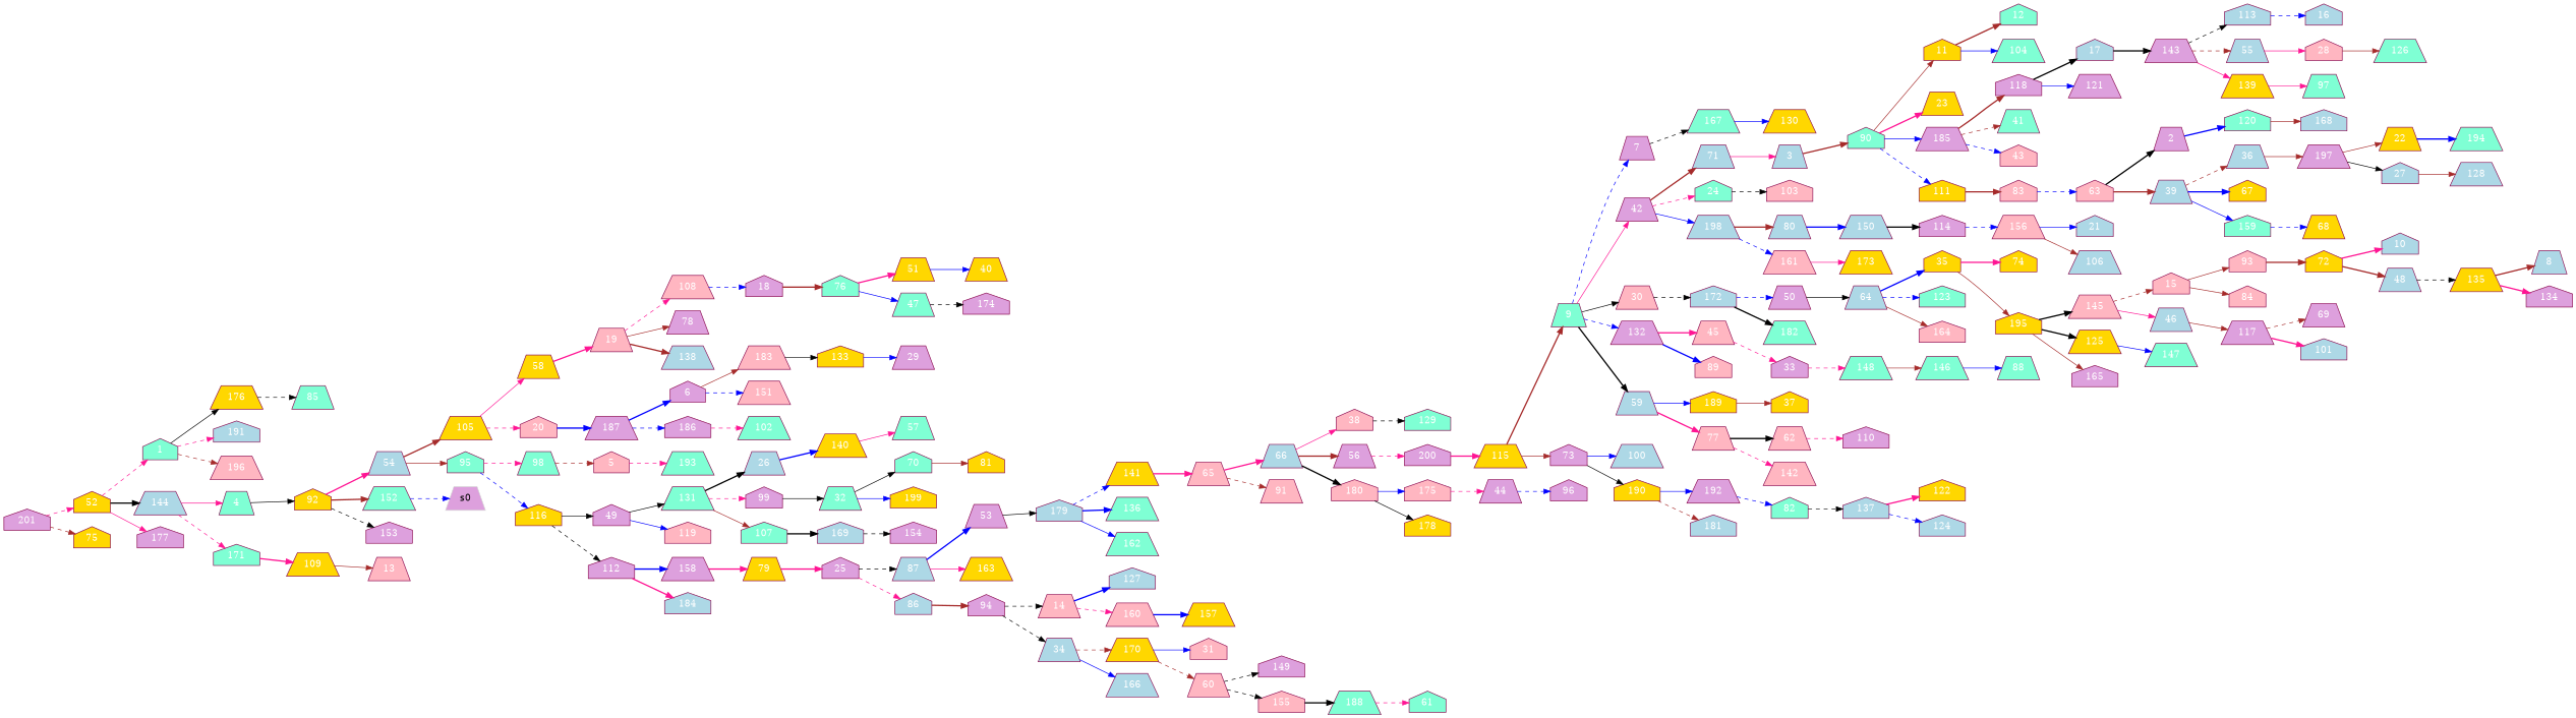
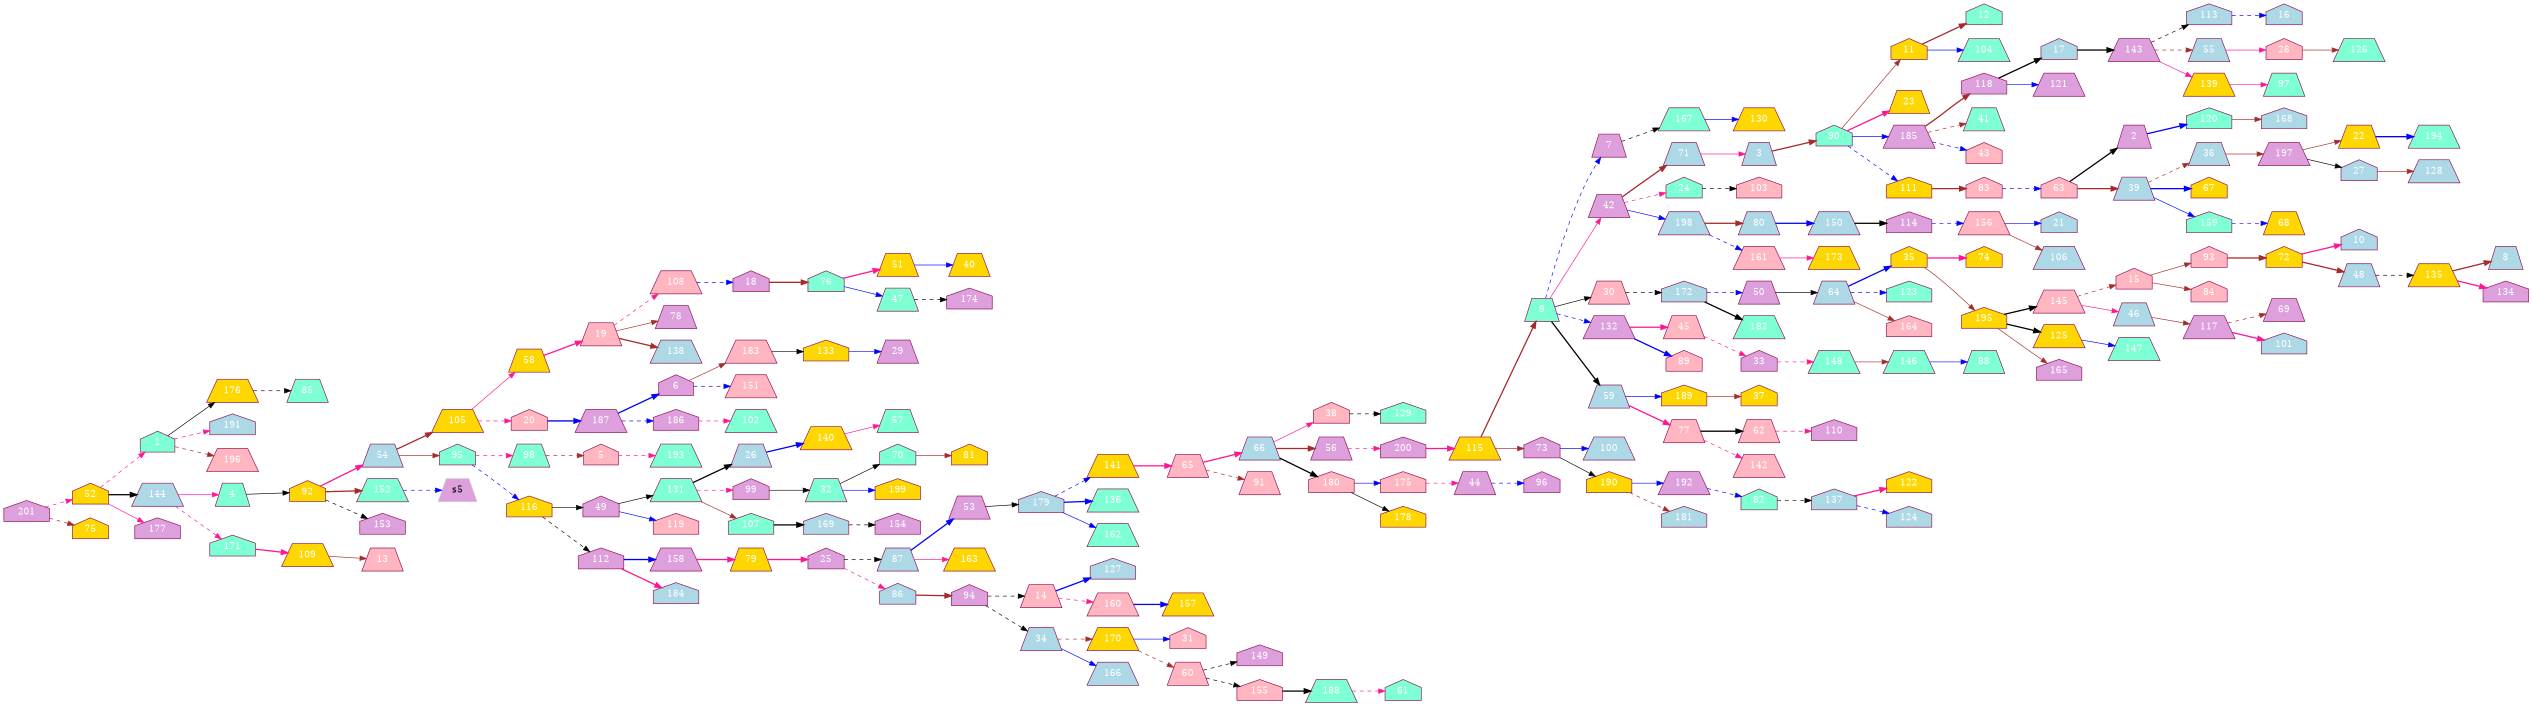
  digraph {
    rankdir=LR
    node [color=deeppink4 fontcolor=white style=filled fillcolor=plum shape=trapezium]
    edge [color=blue style=dashed]
    52 [fillcolor=gold shape=house]
    1 [fillcolor=aquamarine shape=house]
    144 [fillcolor=lightblue]
    177 [shape=house]
    176 [fillcolor=gold]
    191 [fillcolor=lightblue shape=house]
    196 [fillcolor=lightpink]
    63 [fillcolor=lightpink shape=house]
    2
    39 [fillcolor=lightblue]
    120 [fillcolor=aquamarine shape=house]
    71 [fillcolor=lightblue]
    3 [fillcolor=lightblue]
    90 [fillcolor=aquamarine shape=house]
    4 [fillcolor=aquamarine]
    171 [fillcolor=aquamarine shape=house]
    92 [fillcolor=gold shape=house]
    98 [fillcolor=aquamarine]
    5 [fillcolor=lightpink shape=house]
    193 [fillcolor=aquamarine]
    187
    6 [shape=house]
    186 [shape=house]
    183 [fillcolor=lightpink]
    151 [fillcolor=lightpink]
    9 [fillcolor=aquamarine]
    7
    42
    30 [fillcolor=lightpink]
    132
    59 [fillcolor=lightblue]
    167 [fillcolor=aquamarine]
    135 [fillcolor=gold]
    8 [fillcolor=lightblue]
    134 [shape=house]
    115 [fillcolor=gold]
    73 [shape=house]
    72 [fillcolor=gold shape=house]
    10 [fillcolor=lightblue shape=house]
    48 [fillcolor=lightblue]
    11 [fillcolor=gold shape=house]
    23 [fillcolor=gold]
    185
    111 [fillcolor=gold shape=house]
    12 [fillcolor=aquamarine shape=house]
    104 [fillcolor=aquamarine]
    109 [fillcolor=gold]
    13 [fillcolor=lightpink]
    94 [shape=house]
    14 [fillcolor=lightpink]
    34 [fillcolor=lightblue]
    127 [fillcolor=lightblue shape=house]
    160 [fillcolor=lightpink]
    145 [fillcolor=lightpink]
    15 [fillcolor=lightpink shape=house]
    46 [fillcolor=lightblue]
    93 [fillcolor=lightpink shape=house]
    84 [fillcolor=lightpink shape=house]
    113 [fillcolor=lightblue shape=house]
    16 [fillcolor=lightblue shape=house]
    118 [shape=house]
    17 [fillcolor=lightblue shape=house]
    121
    143
    108 [fillcolor=lightpink]
    18 [shape=house]
    76 [fillcolor=aquamarine shape=house]
    58 [fillcolor=gold]
    19 [fillcolor=lightpink]
    78
    138 [fillcolor=lightblue]
    105 [fillcolor=gold]
    20 [fillcolor=lightpink shape=house]
    156 [fillcolor=lightpink]
    21 [fillcolor=lightblue shape=house]
    106 [fillcolor=lightblue]
    197
    22 [fillcolor=gold]
    27 [fillcolor=lightblue shape=house]
    194 [fillcolor=aquamarine]
    24 [fillcolor=aquamarine shape=house]
    198 [fillcolor=lightblue]
    103 [fillcolor=lightpink shape=house]
    79 [fillcolor=gold]
    25 [shape=house]
    87 [fillcolor=lightblue]
    86 [fillcolor=lightblue shape=house]
    131 [fillcolor=aquamarine]
    26 [fillcolor=lightblue]
    99 [shape=house]
    107 [fillcolor=aquamarine shape=house]
    140 [fillcolor=gold]
    128 [fillcolor=lightblue]
    55 [fillcolor=lightblue]
    28 [fillcolor=lightpink shape=house]
    126 [fillcolor=aquamarine]
    133 [fillcolor=gold shape=house]
    29
    172 [fillcolor=lightblue shape=house]
    170 [fillcolor=gold]
    31 [fillcolor=lightpink shape=house]
    60 [fillcolor=lightpink]
    32 [fillcolor=aquamarine]
    70 [fillcolor=aquamarine shape=house]
    199 [fillcolor=gold shape=house]
    45 [fillcolor=lightpink]
    33 [shape=house]
    148 [fillcolor=aquamarine]
    166 [fillcolor=lightblue]
    64 [fillcolor=lightblue]
    35 [fillcolor=gold shape=house]
    123 [fillcolor=aquamarine shape=house]
    164 [fillcolor=lightpink shape=house]
    74 [fillcolor=gold shape=house]
    195 [fillcolor=gold shape=house]
    36 [fillcolor=lightblue]
    67 [fillcolor=gold shape=house]
    159 [fillcolor=aquamarine shape=house]
    189 [fillcolor=gold shape=house]
    37 [fillcolor=gold shape=house]
    66 [fillcolor=lightblue]
    38 [fillcolor=lightpink shape=house]
    56
    180 [fillcolor=lightpink shape=house]
    129 [fillcolor=aquamarine shape=house]
    51 [fillcolor=gold]
    40 [fillcolor=gold]
    41 [fillcolor=aquamarine]
    43 [fillcolor=lightpink shape=house]
    175 [fillcolor=lightpink shape=house]
    44
    96 [shape=house]
    89 [fillcolor=lightpink shape=house]
    117
    47 [fillcolor=aquamarine]
    174 [shape=house]
    116 [fillcolor=gold shape=house]
    49 [shape=house]
    112 [shape=house]
    119 [fillcolor=lightpink shape=house]
    50
    182 [fillcolor=aquamarine]
    201 [shape=house]
    75 [fillcolor=gold shape=house]
    53
    163 [fillcolor=gold]
    179 [fillcolor=lightblue shape=house]
    54 [fillcolor=lightblue]
    152 [fillcolor=aquamarine]
    153 [shape=house]
    95 [fillcolor=aquamarine shape=house]
    139 [fillcolor=gold]
    200 [shape=house]
    57 [fillcolor=aquamarine]
    77 [fillcolor=lightpink]
    149 [shape=house]
    155 [fillcolor=lightpink shape=house]
    188 [fillcolor=aquamarine]
    61 [fillcolor=aquamarine shape=house]
    62 [fillcolor=lightpink]
    142 [fillcolor=lightpink]
    110 [shape=house]
    83 [fillcolor=lightpink shape=house]
    141 [fillcolor=gold]
    65 [fillcolor=lightpink]
    91 [fillcolor=lightpink]
    68 [fillcolor=gold]
    69
    101 [fillcolor=lightblue shape=house]
    81 [fillcolor=gold shape=house]
    100 [fillcolor=lightblue]
    190 [fillcolor=gold shape=house]
    158
    80 [fillcolor=lightblue]
    161 [fillcolor=lightpink]
    150 [fillcolor=lightblue]
    192
    82 [fillcolor=aquamarine shape=house]
    137 [fillcolor=lightblue shape=house]
    85 [fillcolor=aquamarine]
    146 [fillcolor=aquamarine]
    88 [fillcolor=aquamarine]
    97 [fillcolor=aquamarine]
    102 [fillcolor=aquamarine]
    169 [fillcolor=lightblue shape=house]
    184 [fillcolor=lightblue shape=house]
    114 [shape=house]
    168 [fillcolor=lightblue shape=house]
    122 [fillcolor=gold shape=house]
    124 [fillcolor=lightblue shape=house]
    125 [fillcolor=gold]
    165 [shape=house]
    147 [fillcolor=aquamarine]
    130 [fillcolor=gold]
    136 [fillcolor=aquamarine]
    162 [fillcolor=aquamarine]
-   s0 [color=lightgrey fontcolor=black]
+   s0 [color=lightgrey fontcolor=black label=s5]
    154 [shape=house]
    157 [fillcolor=gold]
    173 [fillcolor=gold]
    178 [fillcolor=gold shape=house]
    181 [fillcolor=lightblue shape=house]
    52 -> 1 [color=deeppink]
    52 -> 144 [color=black style=bold]
    52 -> 177 [color=deeppink style=solid]
    1 -> 176 [color=black style=solid]
    1 -> 191 [color=deeppink]
    1 -> 196 [color=brown]
    144 -> 4 [color=deeppink style=solid]
    144 -> 171 [color=deeppink]
    176 -> 85 [color=black]
    63 -> 2 [color=black style=bold]
    63 -> 39 [color=brown style=bold]
    2 -> 120 [style=bold]
    39 -> 36 [color=brown]
    39 -> 67 [style=bold]
    39 -> 159 [style=solid]
    120 -> 168 [color=brown style=solid]
    71 -> 3 [color=deeppink style=solid]
    3 -> 90 [color=brown style=bold]
    90 -> 11 [color=brown style=solid]
    90 -> 23 [color=deeppink style=bold]
    90 -> 185 [style=solid]
    90 -> 111
    4 -> 92 [color=black style=solid]
    171 -> 109 [color=deeppink style=bold]
    92 -> 54 [color=deeppink style=bold]
    92 -> 152 [color=brown style=bold]
    92 -> 153 [color=black]
    98 -> 5 [color=brown]
    5 -> 193 [color=deeppink]
    187 -> 6 [style=bold]
    187 -> 186
    6 -> 183 [color=brown style=solid]
    6 -> 151
    186 -> 102 [color=deeppink]
    183 -> 133 [color=black style=solid]
    9 -> 7
    9 -> 42 [color=deeppink style=solid]
    9 -> 30 [color=black style=solid]
    9 -> 132
    9 -> 59 [color=black style=bold]
    7 -> 167 [color=black]
    42 -> 71 [color=brown style=bold]
    42 -> 24 [color=deeppink]
    42 -> 198 [style=solid]
    30 -> 172 [color=black]
    132 -> 45 [color=deeppink style=bold]
    132 -> 89 [style=bold]
    59 -> 189 [style=solid]
    59 -> 77 [color=deeppink style=bold]
    167 -> 130 [style=solid]
    135 -> 8 [color=brown style=bold]
    135 -> 134 [color=deeppink style=bold]
    115 -> 9 [color=brown style=bold]
    115 -> 73 [color=brown style=solid]
    73 -> 100 [style=solid]
    73 -> 190 [color=black style=solid]
    72 -> 10 [color=deeppink style=bold]
    72 -> 48 [color=brown style=bold]
    48 -> 135 [color=black]
    11 -> 12 [color=brown style=bold]
    11 -> 104 [style=solid]
    185 -> 118 [color=brown style=bold]
    185 -> 41 [color=brown]
    185 -> 43
    111 -> 83 [color=brown style=bold]
    109 -> 13 [color=brown style=solid]
    94 -> 14 [color=black]
    94 -> 34 [color=black]
    14 -> 127 [style=bold]
    14 -> 160 [color=deeppink]
    34 -> 170 [color=brown]
    34 -> 166 [style=solid]
    160 -> 157 [style=bold]
    145 -> 15 [color=brown]
    145 -> 46 [color=deeppink style=solid]
    15 -> 93 [color=brown style=solid]
    15 -> 84 [color=brown style=solid]
    46 -> 117 [color=brown style=solid]
    93 -> 72 [color=brown style=bold]
    113 -> 16
    118 -> 17 [color=black style=bold]
    118 -> 121 [style=solid]
    17 -> 143 [color=black style=bold]
    143 -> 113 [color=black]
    143 -> 55 [color=brown]
    143 -> 139 [color=deeppink style=solid]
    108 -> 18
    18 -> 76 [color=brown style=bold]
    76 -> 51 [color=deeppink style=bold]
    76 -> 47 [style=solid]
    58 -> 19 [color=deeppink style=bold]
    19 -> 108 [color=deeppink]
    19 -> 78 [color=brown style=solid]
    19 -> 138 [color=brown style=bold]
    105 -> 58 [color=deeppink style=solid]
    105 -> 20 [color=deeppink]
    20 -> 187 [style=bold]
    156 -> 21 [style=solid]
    156 -> 106 [color=brown style=solid]
    197 -> 22 [color=brown style=solid]
    197 -> 27 [color=black style=solid]
    22 -> 194 [style=bold]
    27 -> 128 [color=brown style=solid]
    24 -> 103 [color=black]
    198 -> 80 [color=brown style=bold]
    198 -> 161
    79 -> 25 [color=deeppink style=bold]
    25 -> 87 [color=black]
    25 -> 86 [color=deeppink]
    87 -> 53 [style=bold]
    87 -> 163 [color=deeppink style=solid]
    86 -> 94 [color=brown style=bold]
    131 -> 26 [color=black style=bold]
    131 -> 99 [color=deeppink]
    131 -> 107 [color=brown style=solid]
    26 -> 140 [style=bold]
    99 -> 32 [color=black style=solid]
    107 -> 169 [color=black style=bold]
    140 -> 57 [color=deeppink style=solid]
    55 -> 28 [color=deeppink style=solid]
    28 -> 126 [color=brown style=solid]
    133 -> 29 [style=solid]
    172 -> 50
    172 -> 182 [color=black style=bold]
    170 -> 31 [style=solid]
    170 -> 60 [color=brown]
    60 -> 149 [color=black]
    60 -> 155 [color=black]
    32 -> 70 [color=black style=solid]
    32 -> 199 [style=solid]
    70 -> 81 [color=brown style=solid]
    45 -> 33 [color=deeppink]
    33 -> 148 [color=deeppink]
    148 -> 146 [color=brown style=solid]
    64 -> 35 [style=bold]
    64 -> 123
    64 -> 164 [color=brown style=solid]
    35 -> 74 [color=deeppink style=bold]
    35 -> 195 [color=brown style=solid]
    195 -> 145 [color=black style=bold]
    195 -> 125 [color=black style=bold]
    195 -> 165 [color=brown style=solid]
    36 -> 197 [color=brown style=solid]
    159 -> 68
    189 -> 37 [color=brown style=solid]
    66 -> 38 [color=deeppink style=solid]
    66 -> 56 [color=brown style=bold]
    66 -> 180 [color=black style=bold]
    38 -> 129 [color=black]
    56 -> 200 [color=deeppink]
    180 -> 175 [style=solid]
    180 -> 178 [color=black style=solid]
    51 -> 40 [style=solid]
    175 -> 44 [color=deeppink]
    44 -> 96
    117 -> 69 [color=brown]
    117 -> 101 [color=deeppink style=bold]
    47 -> 174 [color=black]
    116 -> 49 [color=black style=solid]
    116 -> 112 [color=black]
    49 -> 131 [color=black style=solid]
    49 -> 119 [style=solid]
    112 -> 158 [style=bold]
    112 -> 184 [color=deeppink style=bold]
    50 -> 64 [color=black style=solid]
    201 -> 52 [color=deeppink]
    201 -> 75 [color=brown]
    53 -> 179 [color=black style=solid]
    179 -> 141
    179 -> 136 [style=bold]
    179 -> 162 [style=solid]
    54 -> 105 [color=brown style=bold]
    54 -> 95 [color=brown style=solid]
    152 -> s0
    95 -> 98 [color=deeppink]
    95 -> 116
    139 -> 97 [color=deeppink style=solid]
    200 -> 115 [color=deeppink style=bold]
    77 -> 62 [color=black style=bold]
    77 -> 142 [color=deeppink]
    155 -> 188 [color=black style=bold]
    188 -> 61 [color=deeppink]
    62 -> 110 [color=deeppink]
    83 -> 63
    141 -> 65 [color=deeppink style=bold]
    65 -> 66 [color=deeppink style=bold]
    65 -> 91 [color=brown]
    190 -> 192 [style=solid]
    190 -> 181 [color=brown]
    158 -> 79 [color=deeppink style=bold]
    80 -> 150 [style=bold]
    161 -> 173 [color=deeppink style=solid]
    150 -> 114 [color=black style=bold]
    192 -> 82
    82 -> 137 [color=black]
    137 -> 122 [color=deeppink style=bold]
    137 -> 124
    146 -> 88 [style=solid]
    169 -> 154 [color=black]
    114 -> 156
    125 -> 147 [style=solid]
  }
